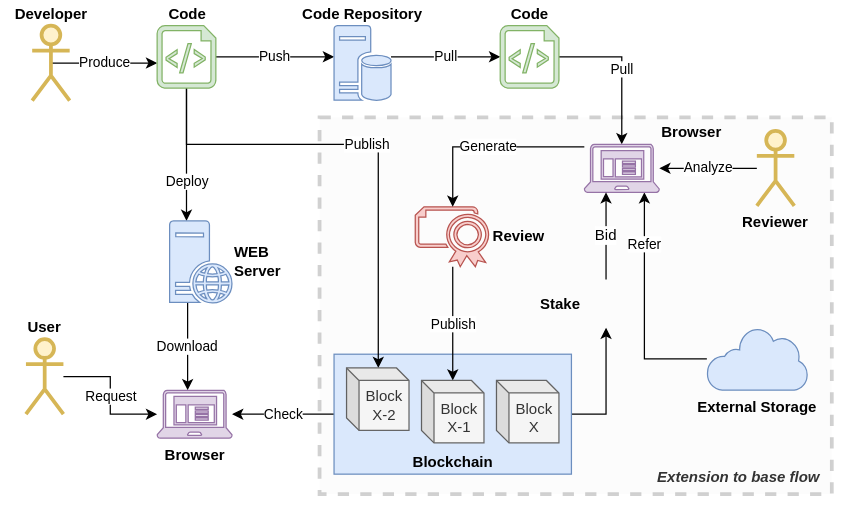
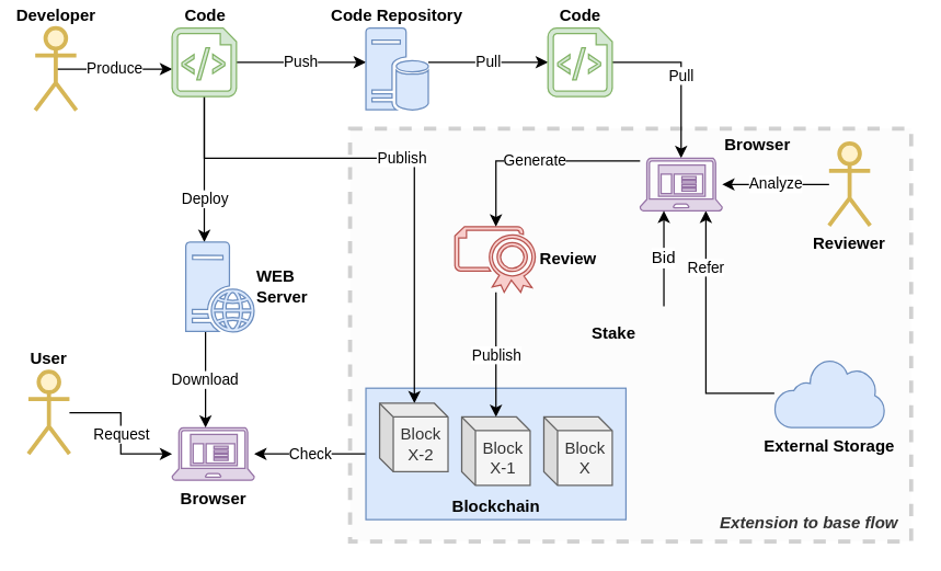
  <mxCell id="0" />
  <mxCell id="1" parent="0" />
  <mxCell id="2" value="&lt;b style=&quot;font-size: 12px;&quot;&gt;&lt;i style=&quot;font-size: 12px;&quot;&gt;Extension to base flow&amp;nbsp;&lt;/i&gt;&lt;/b&gt;" style="rounded=0;whiteSpace=wrap;html=1;dashed=1;fillColor=#f5f5f5;strokeColor=#666666;opacity=30;strokeWidth=3;align=right;verticalAlign=bottom;fontColor=#333333;fontSize=12;spacing=6;" vertex="1" parent="1"><mxGeometry x="255" y="93.4" width="410" height="301.6" as="geometry" /></mxCell>
  <mxCell id="3" value="Check" style="edgeStyle=orthogonalEdgeStyle;rounded=0;orthogonalLoop=1;jettySize=auto;html=1;" edge="1" parent="1" source="5" target="28"><mxGeometry relative="1" as="geometry"><mxPoint x="215" y="331" as="targetPoint" /><Array as="points"><mxPoint x="255" y="331" /><mxPoint x="255" y="331" /></Array></mxGeometry></mxCell>
- <mxCell id="4" style="edgeStyle=orthogonalEdgeStyle;rounded=0;orthogonalLoop=1;jettySize=auto;html=1;labelBackgroundColor=#7EA6E0;fontSize=12;fontColor=#0000A3;" edge="1" parent="1" source="5" target="33"><mxGeometry relative="1" as="geometry"><mxPoint x="484.8" y="255" as="targetPoint" /></mxGeometry></mxCell>
  <mxCell id="5" value="Blockchain" style="rounded=0;whiteSpace=wrap;html=1;fillColor=#dae8fc;verticalAlign=bottom;strokeColor=#6c8ebf;fontStyle=1" vertex="1" parent="1"><mxGeometry x="266.6" y="283" width="190" height="96" as="geometry" /></mxCell>
  <mxCell id="6" value="Produce" style="edgeStyle=orthogonalEdgeStyle;rounded=0;orthogonalLoop=1;jettySize=auto;html=1;exitX=0.5;exitY=0.5;exitDx=0;exitDy=0;exitPerimeter=0;" edge="1" parent="1" source="7" target="21"><mxGeometry relative="1" as="geometry"><Array as="points"><mxPoint x="55" y="50" /><mxPoint x="55" y="50" /></Array><mxPoint x="205" y="155" as="targetPoint" /></mxGeometry></mxCell>
  <mxCell id="7" value="Developer" style="shape=umlActor;verticalLabelPosition=top;labelBackgroundColor=#ffffff;verticalAlign=bottom;html=1;outlineConnect=0;fillColor=#fff2cc;strokeColor=#d6b656;strokeWidth=3;labelPosition=center;align=center;fontStyle=1" vertex="1" parent="1"><mxGeometry x="25" y="20" width="30" height="60" as="geometry" /></mxCell>
  <mxCell id="8" value="Request" style="edgeStyle=orthogonalEdgeStyle;rounded=0;orthogonalLoop=1;jettySize=auto;html=1;" edge="1" parent="1" source="9" target="28"><mxGeometry relative="1" as="geometry"><mxPoint x="145" y="331.31" as="targetPoint" /></mxGeometry></mxCell>
  <mxCell id="9" value="User" style="shape=umlActor;verticalLabelPosition=top;labelBackgroundColor=#ffffff;verticalAlign=bottom;outlineConnect=0;fillColor=#fff2cc;whiteSpace=wrap;html=1;strokeColor=#d6b656;strokeWidth=3;fontStyle=1;labelPosition=center;align=center;" vertex="1" parent="1"><mxGeometry x="20" y="271" width="30" height="60" as="geometry" /></mxCell>
  <mxCell id="10" value="Analyze" style="edgeStyle=orthogonalEdgeStyle;rounded=0;orthogonalLoop=1;jettySize=auto;html=1;" edge="1" parent="1" source="11" target="31"><mxGeometry relative="1" as="geometry"><mxPoint x="600" y="105" as="targetPoint" /></mxGeometry></mxCell>
  <mxCell id="11" value="Reviewer" style="shape=umlActor;verticalLabelPosition=bottom;labelBackgroundColor=none;verticalAlign=top;html=1;outlineConnect=0;fillColor=#fff2cc;whiteSpace=wrap;strokeColor=#d6b656;labelBorderColor=none;gradientColor=none;strokeWidth=3;labelPosition=center;align=center;fontStyle=1" vertex="1" parent="1"><mxGeometry x="605" y="104.2" width="30" height="60" as="geometry" /></mxCell>
  <mxCell id="12" value="Pull" style="edgeStyle=orthogonalEdgeStyle;rounded=0;orthogonalLoop=1;jettySize=auto;html=1;entryX=0;entryY=0.5;entryDx=0;entryDy=0;entryPerimeter=0;" edge="1" parent="1" source="27" target="23"><mxGeometry relative="1" as="geometry"><mxPoint x="335" y="45" as="sourcePoint" /><mxPoint x="403" y="45" as="targetPoint" /><Array as="points"><mxPoint x="335" y="45" /><mxPoint x="335" y="45" /></Array></mxGeometry></mxCell>
  <mxCell id="13" value="Download" style="edgeStyle=orthogonalEdgeStyle;rounded=0;orthogonalLoop=1;jettySize=auto;html=1;exitX=0.288;exitY=0.997;exitDx=0;exitDy=0;exitPerimeter=0;" edge="1" parent="1" source="24" target="28"><mxGeometry relative="1" as="geometry"><Array as="points"><mxPoint x="149" y="255" /><mxPoint x="149" y="255" /></Array><mxPoint x="165" y="254.293" as="sourcePoint" /><mxPoint x="165.241" y="310" as="targetPoint" /></mxGeometry></mxCell>
  <mxCell id="14" value="Deploy" style="edgeStyle=orthogonalEdgeStyle;rounded=0;orthogonalLoop=1;jettySize=auto;html=1;" edge="1" parent="1" source="21" target="24"><mxGeometry x="0.411" relative="1" as="geometry"><Array as="points"><mxPoint x="165" y="219" /><mxPoint x="165" y="219" /></Array><mxPoint x="225" y="195" as="sourcePoint" /><mxPoint x="145" y="220" as="targetPoint" /><mxPoint as="offset" /></mxGeometry></mxCell>
  <mxCell id="15" value="Publish" style="edgeStyle=orthogonalEdgeStyle;rounded=0;orthogonalLoop=1;jettySize=auto;html=1;" edge="1" parent="1" source="21" target="17"><mxGeometry relative="1" as="geometry"><mxPoint x="315" y="195" as="sourcePoint" /><Array as="points"><mxPoint x="149" y="115" /><mxPoint x="302" y="115" /></Array></mxGeometry></mxCell>
  <mxCell id="16" value="Publish" style="edgeStyle=orthogonalEdgeStyle;rounded=0;orthogonalLoop=1;jettySize=auto;html=1;" edge="1" parent="1" source="25" target="18"><mxGeometry relative="1" as="geometry"><mxPoint x="390" y="195" as="sourcePoint" /></mxGeometry></mxCell>
  <mxCell id="17" value="Block X-2" style="shape=cube;whiteSpace=wrap;html=1;boundedLbl=1;backgroundOutline=1;darkOpacity=0.05;darkOpacity2=0.1;fillColor=#f5f5f5;size=10;strokeColor=#666666;fontColor=#333333;" vertex="1" parent="1"><mxGeometry x="276.6" y="294" width="50" height="50" as="geometry" /></mxCell>
  <mxCell id="18" value="Block X-1" style="shape=cube;whiteSpace=wrap;html=1;boundedLbl=1;backgroundOutline=1;darkOpacity=0.05;darkOpacity2=0.1;fillColor=#f5f5f5;size=10;strokeColor=#666666;fontColor=#333333;" vertex="1" parent="1"><mxGeometry x="336.6" y="304" width="50" height="50" as="geometry" /></mxCell>
  <mxCell id="19" value="Block X" style="shape=cube;whiteSpace=wrap;html=1;boundedLbl=1;backgroundOutline=1;darkOpacity=0.05;darkOpacity2=0.1;fillColor=#f5f5f5;size=10;strokeColor=#666666;fontColor=#333333;" vertex="1" parent="1"><mxGeometry x="396.6" y="304" width="50" height="50" as="geometry" /></mxCell>
  <mxCell id="20" value="Push" style="edgeStyle=orthogonalEdgeStyle;rounded=0;orthogonalLoop=1;jettySize=auto;html=1;" edge="1" parent="1" source="21" target="27"><mxGeometry relative="1" as="geometry"><Array as="points"><mxPoint x="255" y="45" /><mxPoint x="255" y="45" /></Array></mxGeometry></mxCell>
  <mxCell id="21" value="Code" style="aspect=fixed;pointerEvents=1;shadow=0;dashed=0;html=1;strokeColor=#82b366;labelPosition=center;verticalLabelPosition=top;verticalAlign=bottom;align=center;fillColor=#d5e8d4;shape=mxgraph.azure.script_file;fontStyle=1" vertex="1" parent="1"><mxGeometry x="125" y="20" width="47" height="50" as="geometry" /></mxCell>
  <mxCell id="22" value="Pull" style="edgeStyle=orthogonalEdgeStyle;rounded=0;orthogonalLoop=1;jettySize=auto;html=1;" edge="1" parent="1" source="23" target="31"><mxGeometry relative="1" as="geometry" /></mxCell>
  <mxCell id="23" value="Code" style="aspect=fixed;pointerEvents=1;shadow=0;dashed=0;html=1;strokeColor=#82b366;labelPosition=center;verticalLabelPosition=top;verticalAlign=bottom;align=center;fillColor=#d5e8d4;shape=mxgraph.azure.script_file;fontStyle=1" vertex="1" parent="1"><mxGeometry x="399.6" y="20" width="47" height="50" as="geometry" /></mxCell>
  <mxCell id="24" value="WEB Server" style="aspect=fixed;pointerEvents=1;shadow=0;dashed=0;html=1;strokeColor=#6c8ebf;labelPosition=right;verticalLabelPosition=middle;verticalAlign=middle;align=left;fillColor=#dae8fc;shape=mxgraph.mscae.enterprise.web_server;whiteSpace=wrap;fontStyle=1" vertex="1" parent="1"><mxGeometry x="135" y="176.31" width="50" height="65.79" as="geometry" /></mxCell>
  <mxCell id="25" value="Review" style="aspect=fixed;pointerEvents=1;shadow=0;dashed=0;html=1;strokeColor=#b85450;labelPosition=right;verticalLabelPosition=middle;verticalAlign=middle;align=left;fillColor=#f8cecc;shape=mxgraph.azure.certificate;fontStyle=1" vertex="1" parent="1"><mxGeometry x="331.6" y="165" width="60" height="48" as="geometry" /></mxCell>
  <mxCell id="26" value="External Storage" style="aspect=fixed;pointerEvents=1;shadow=0;dashed=0;html=1;strokeColor=#6c8ebf;labelPosition=center;verticalLabelPosition=bottom;verticalAlign=top;align=center;fillColor=#dae8fc;shape=mxgraph.mscae.enterprise.internet;fontStyle=1" vertex="1" parent="1"><mxGeometry x="565" y="261.8" width="80.65" height="50" as="geometry" /></mxCell>
  <mxCell id="27" value="Code Repository" style="aspect=fixed;pointerEvents=1;shadow=0;dashed=0;html=1;strokeColor=#6c8ebf;labelPosition=center;verticalLabelPosition=top;verticalAlign=bottom;align=center;fillColor=#dae8fc;shape=mxgraph.mscae.enterprise.database_server;fontStyle=1" vertex="1" parent="1"><mxGeometry x="266.6" y="20" width="45.6" height="60" as="geometry" /></mxCell>
  <mxCell id="28" value="Browser" style="aspect=fixed;pointerEvents=1;shadow=0;dashed=0;html=1;labelPosition=center;verticalLabelPosition=bottom;verticalAlign=top;align=center;shape=mxgraph.mscae.enterprise.client_application;fillColor=#e1d5e7;strokeColor=#9673a6;fontStyle=1" vertex="1" parent="1"><mxGeometry x="125" y="311.8" width="60" height="38.4" as="geometry" /></mxCell>
  <mxCell id="29" value="Refer" style="edgeStyle=orthogonalEdgeStyle;rounded=0;orthogonalLoop=1;jettySize=auto;html=1;" edge="1" parent="1" source="26" target="31"><mxGeometry x="0.547" relative="1" as="geometry"><Array as="points"><mxPoint x="515" y="287" /></Array><mxPoint as="offset" /></mxGeometry></mxCell>
  <mxCell id="30" value="Generate" style="edgeStyle=orthogonalEdgeStyle;rounded=0;orthogonalLoop=1;jettySize=auto;html=1;" edge="1" parent="1" source="31" target="25"><mxGeometry relative="1" as="geometry"><Array as="points"><mxPoint x="486" y="117" /><mxPoint x="427" y="117" /></Array></mxGeometry></mxCell>
  <mxCell id="31" value="Browser" style="aspect=fixed;pointerEvents=1;shadow=0;dashed=0;html=1;labelPosition=right;verticalLabelPosition=top;verticalAlign=bottom;align=left;shape=mxgraph.mscae.enterprise.client_application;fillColor=#e1d5e7;strokeColor=#9673a6;fontStyle=1" vertex="1" parent="1"><mxGeometry x="466.92" y="115" width="60" height="38.4" as="geometry" /></mxCell>
  <mxCell id="32" value="Bid" style="edgeStyle=orthogonalEdgeStyle;rounded=0;orthogonalLoop=1;jettySize=auto;html=1;labelBackgroundColor=#ffffff;fontSize=12;fontColor=#000000;" edge="1" parent="1" source="33" target="31"><mxGeometry relative="1" as="geometry"><Array as="points"><mxPoint x="484" y="180" /><mxPoint x="484" y="180" /></Array><mxPoint x="484.8" y="219.2" as="sourcePoint" /></mxGeometry></mxCell>
  <mxCell id="33" value="Stake" style="shape=image;html=1;verticalAlign=middle;verticalLabelPosition=middle;labelBackgroundColor=none;imageAspect=0;aspect=fixed;image=https://cdn3.iconfinder.com/data/icons/popular-cryptocurrencies-vol-2019-1/80/eos-cryptocurrency-token-coin-128.png;labelPosition=left;align=right;fontStyle=1" vertex="1" parent="1"><mxGeometry x="465" y="223.2" width="38.6" height="38.6" as="geometry" /></mxCell>
